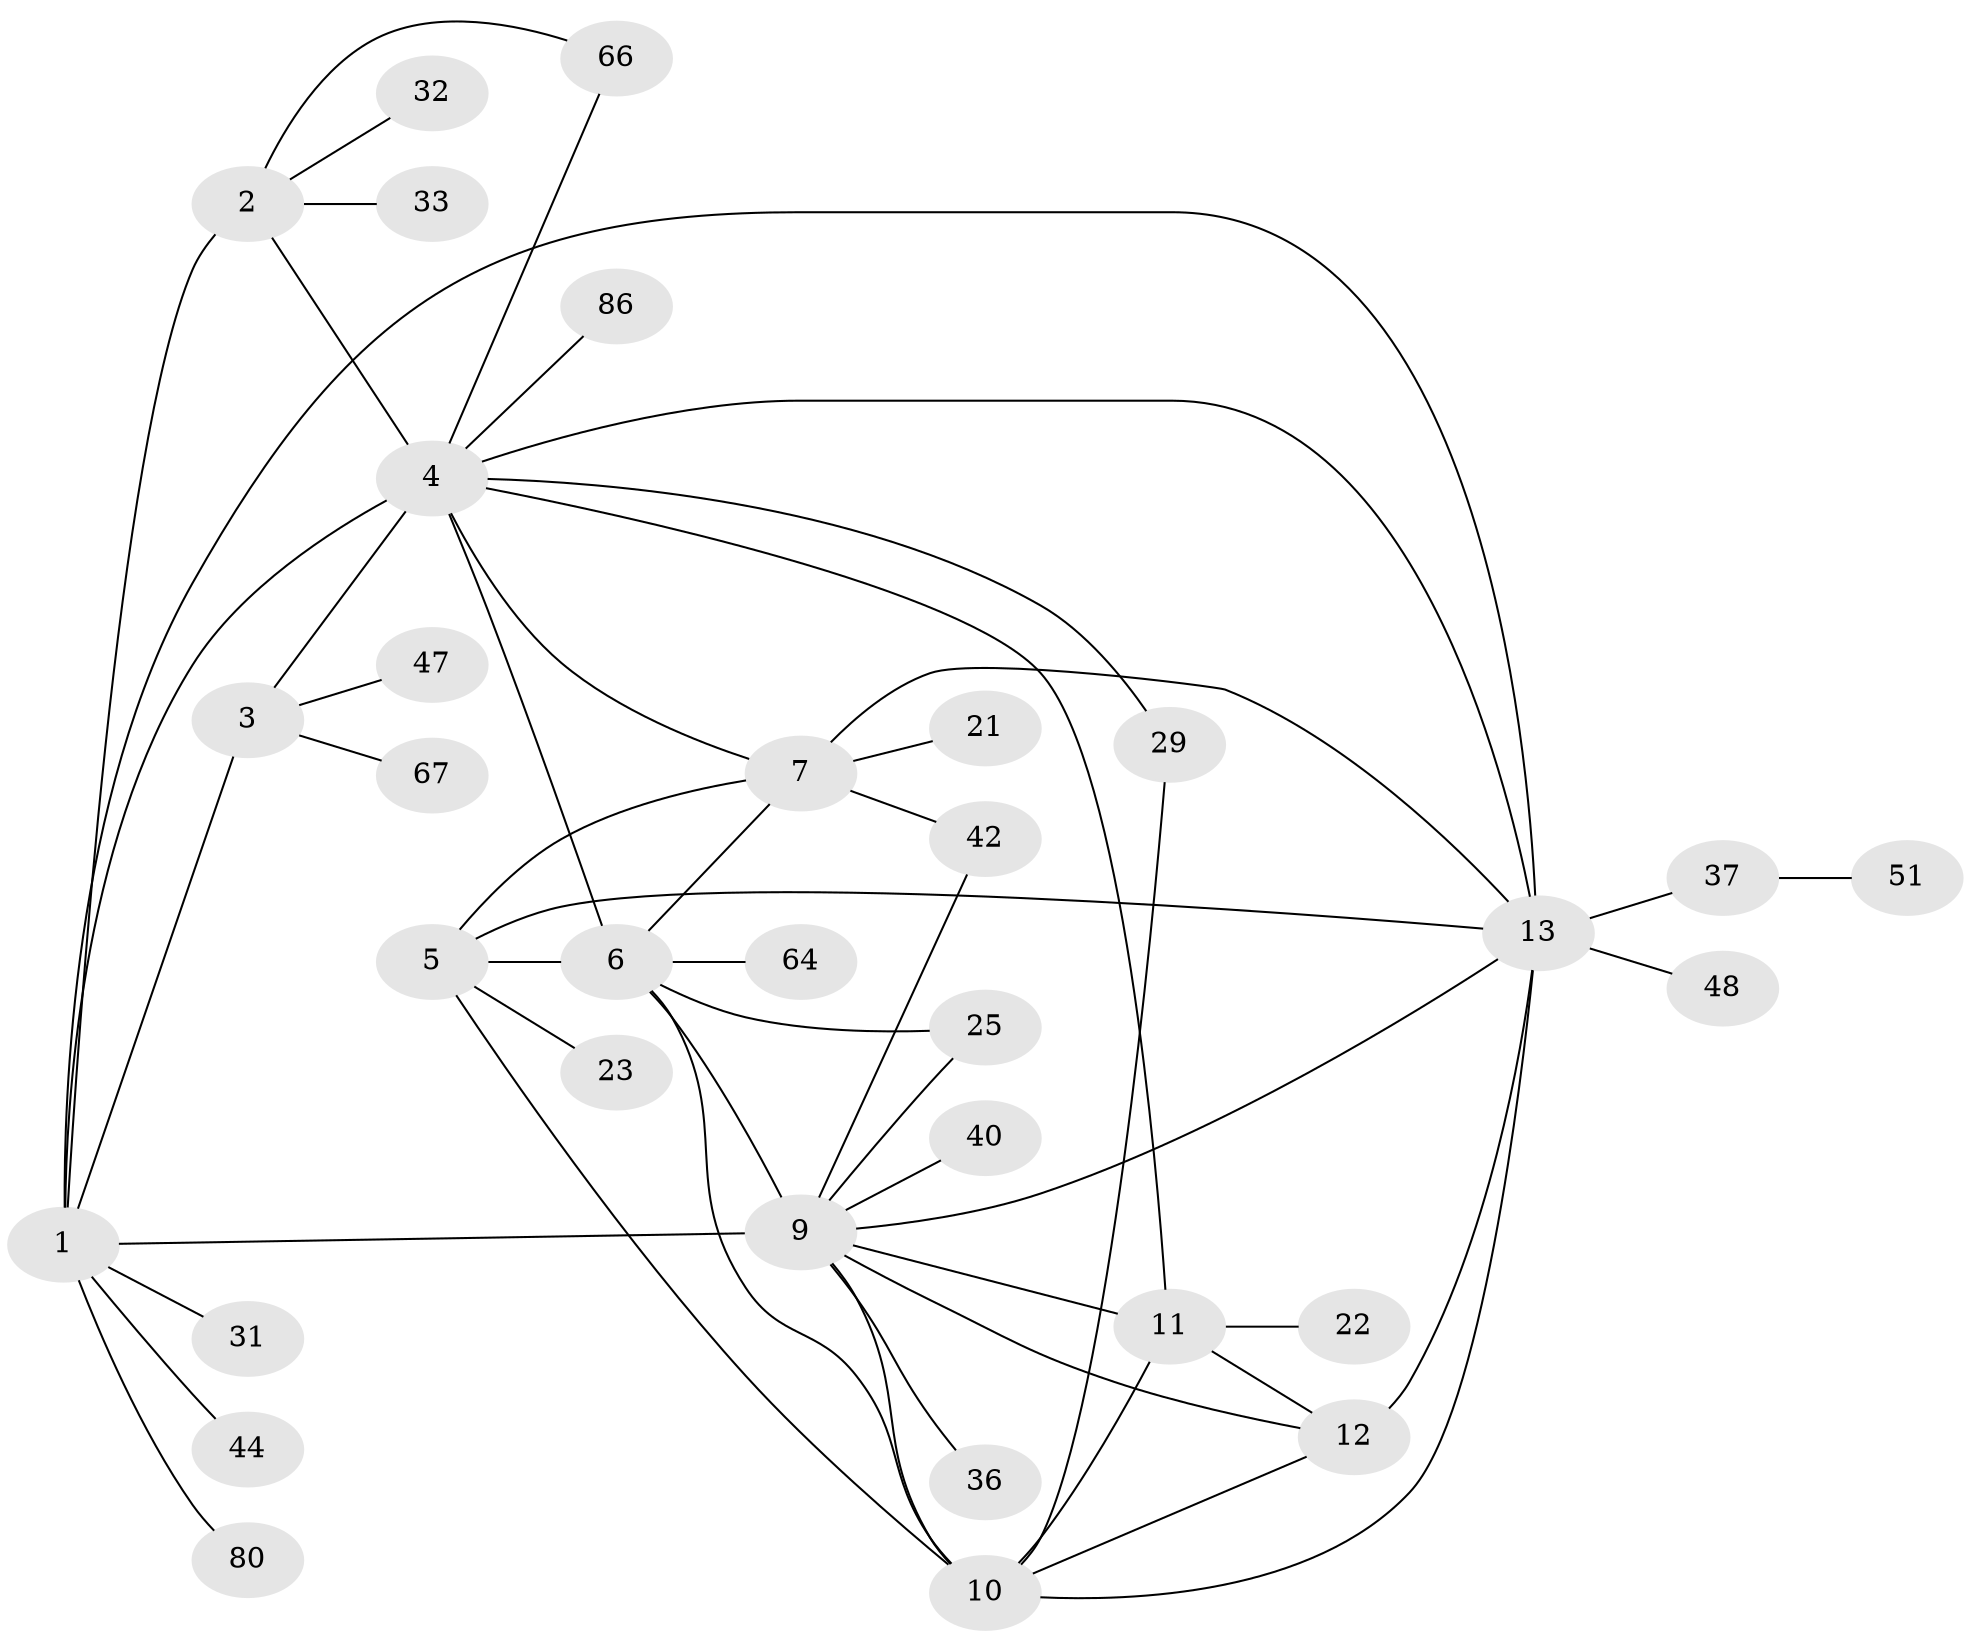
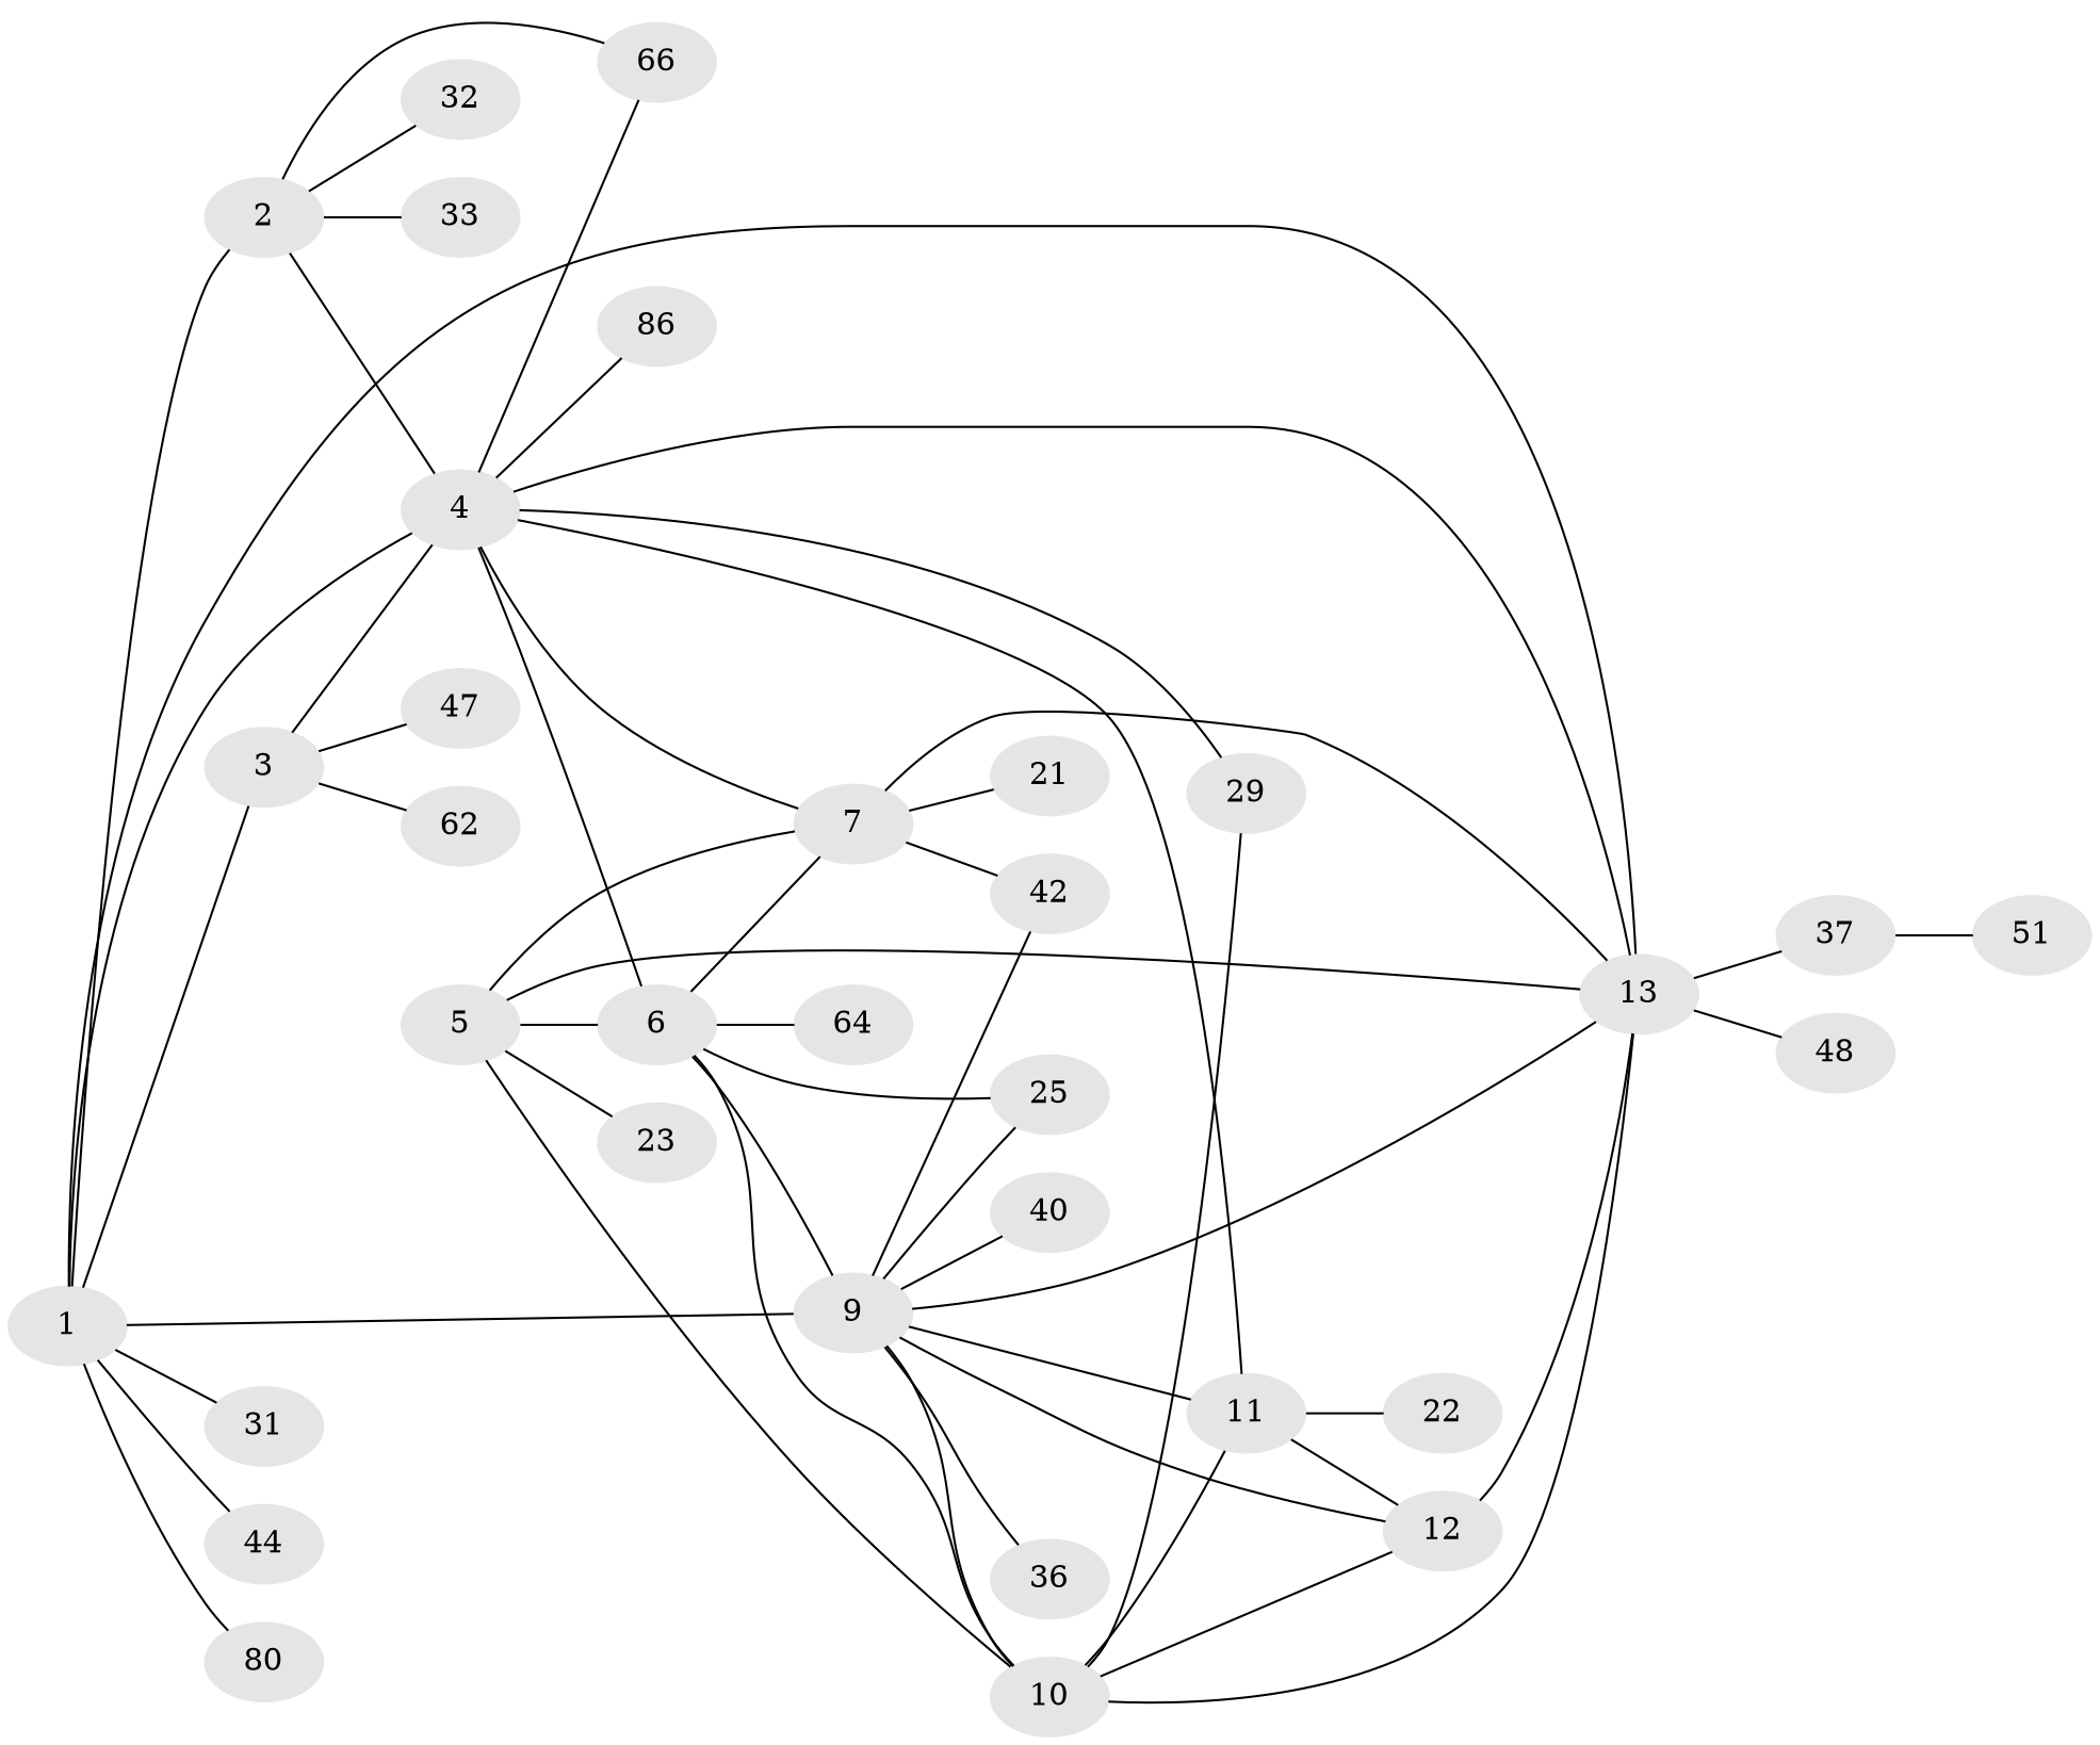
  graph {
    rankdir=LR
    node [color=gray90 style=filled]
    1 [super="+38+19+34"]
    2
    3
    4
    9 [super="+17"]
    13 [super="+35+14+41+46+63+59"]
    31
    44 [super="+68+84"]
    80
    32 [super="+58"]
    33 [super="+52+77"]
    66
    47
-   67
+   67 [label=62]
    6 [super="+81+60+8"]
    7
    11
    29 [super="+45+75+70+55"]
    86
    10 [super="+39"]
    25
    42
    12
    36
    40
    37
    48
    64
    21
    22
    5 [super="+65+57+79"]
    23
    51
    1 -- 2
    1 -- 3
    1 -- 4
    1 -- 9 [weight=3]
    1 -- 13
    1 -- 31
    1 -- 44
    1 -- 80
    2 -- 4
    2 -- 32
    2 -- 33
    2 -- 66
    3 -- 4
    3 -- 47
    3 -- 67
    4 -- 13 [weight=2]
    4 -- 66
    4 -- 6
    4 -- 7
    4 -- 11
    4 -- 29
    4 -- 86
    9 -- 13 [weight=2]
    9 -- 11
    9 -- 10
    9 -- 25
    9 -- 42
    9 -- 12
    9 -- 36
    9 -- 40
    13 -- 37
    13 -- 48
    6 -- 9
    6 -- 7 [weight=2]
    6 -- 10
    6 -- 25
    6 -- 64
    7 -- 13
    7 -- 42
    7 -- 21
    11 -- 12
    11 -- 22
    10 -- 13
    10 -- 11
    10 -- 29
    10 -- 12
    12 -- 13
    37 -- 51
    5 -- 13
    5 -- 6 [weight=2]
    5 -- 7
    5 -- 10
    5 -- 23
  }
